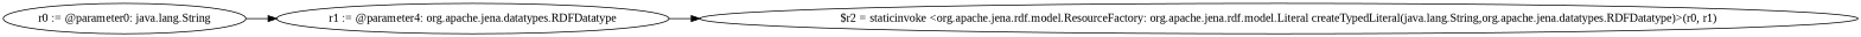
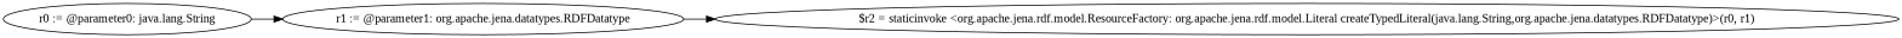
  digraph {
    fontname="Liberation Serif"
    rankdir=LR
    node [fontname="Liberation Serif"]
    edge [fontname="Liberation Serif"]
    "r0 := @parameter0: java.lang.String"
-   "r1 := @parameter1: org.apache.jena.datatypes.RDFDatatype" [label="r1 := @parameter4: org.apache.jena.datatypes.RDFDatatype"]
+   "r1 := @parameter1: org.apache.jena.datatypes.RDFDatatype"
    "$r2 = staticinvoke <org.apache.jena.rdf.model.ResourceFactory: org.apache.jena.rdf.model.Literal createTypedLiteral(java.lang.String,org.apache.jena.datatypes.RDFDatatype)>(r0, r1)"
    "r0 := @parameter0: java.lang.String" -> "r1 := @parameter1: org.apache.jena.datatypes.RDFDatatype"
    "r1 := @parameter1: org.apache.jena.datatypes.RDFDatatype" -> "$r2 = staticinvoke <org.apache.jena.rdf.model.ResourceFactory: org.apache.jena.rdf.model.Literal createTypedLiteral(java.lang.String,org.apache.jena.datatypes.RDFDatatype)>(r0, r1)"
  }
